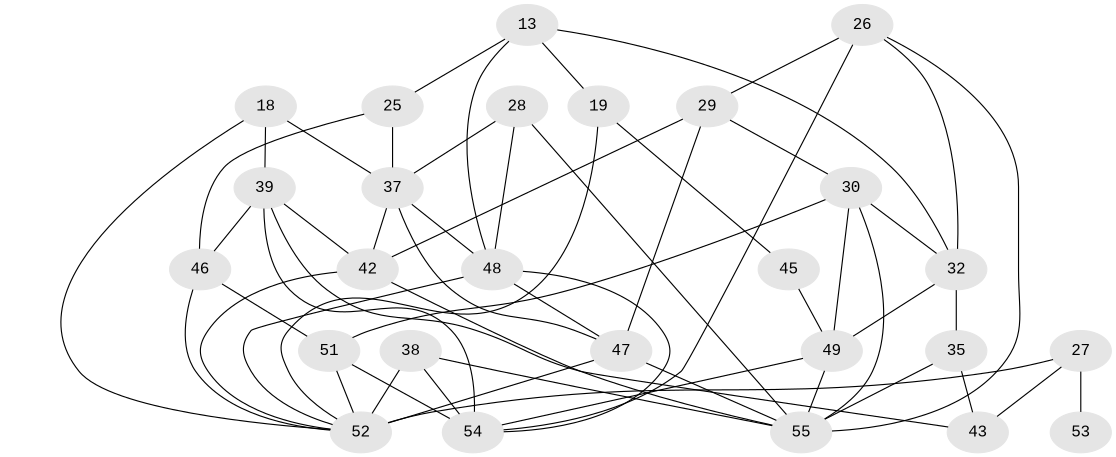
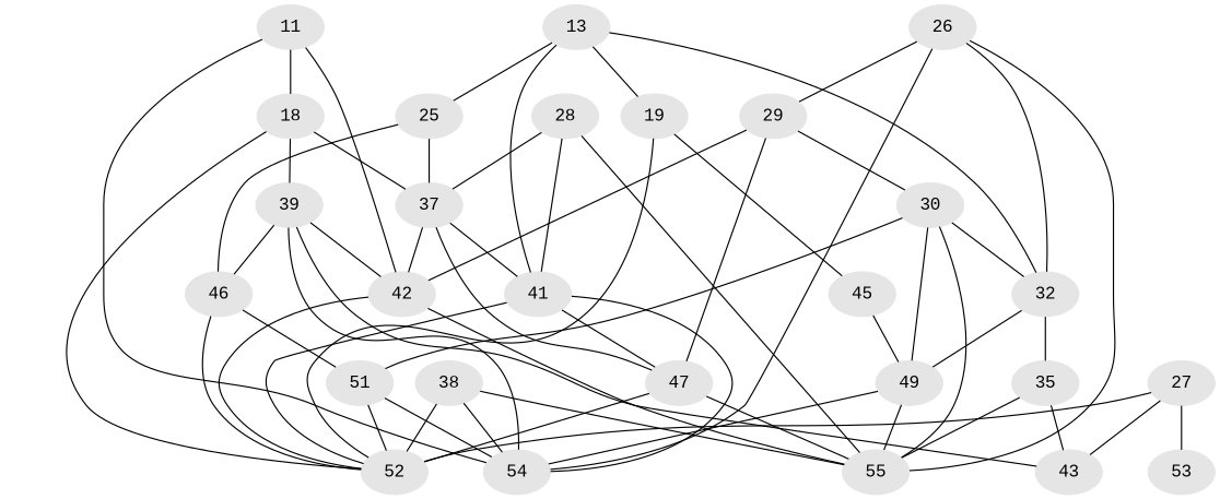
  graph {
    fontname="Liberation Mono"
    node [color=gray90 fontname="Liberation Mono" style=filled]
    edge [fontname="Liberation Mono"]
    18 [super="+2"]
    37 [super="+9+14"]
    39 [super="+33"]
    52 [super="+40+48"]
+   11
    42 [super="+17"]
    54 [super="+21+50"]
    55 [super="+6+31+34"]
    13 [super="+10"]
    19
    25
    32 [super="+15"]
-   41 [super="+23" label=48]
+   41 [super="+23"]
    45
    46 [super="+24"]
    35
    49 [super="+3+44"]
    47 [super="+12"]
    43
    51
    26
    29
    30
    27 [super="+16"]
    53
    28
    38 [super="+7"]
    18 -- 37 [weight=2]
    18 -- 39
    18 -- 52
    37 -- 42
    37 -- 41
    37 -- 47
    39 -- 42
    39 -- 54
    39 -- 46 [weight=2]
    39 -- 43
+   11 -- 18 [weight=2]
+   11 -- 42
+   11 -- 54
    42 -- 52
    42 -- 55
    13 -- 19 [weight=2]
    13 -- 25 [weight=2]
    13 -- 32
    13 -- 41
    19 -- 52
    19 -- 45
    25 -- 37
    25 -- 46
    32 -- 35 [weight=2]
    32 -- 49
    41 -- 52
    41 -- 54
    41 -- 47
    45 -- 49 [weight=3]
    46 -- 52 [weight=2]
    46 -- 51
    35 -- 55
    35 -- 43
    49 -- 54
    49 -- 55 [weight=3]
    47 -- 52 [weight=2]
    47 -- 55
    51 -- 52
    51 -- 54
    26 -- 54
    26 -- 55
    26 -- 32
    26 -- 29
    29 -- 42
    29 -- 47
    29 -- 30
    30 -- 55
    30 -- 32
    30 -- 49 [weight=2]
    30 -- 51
    27 -- 52 [weight=3]
    27 -- 43 [weight=2]
    27 -- 53
    28 -- 37
    28 -- 55
    28 -- 41
    38 -- 52 [weight=2]
    38 -- 54
    38 -- 55 [weight=3]
  }
